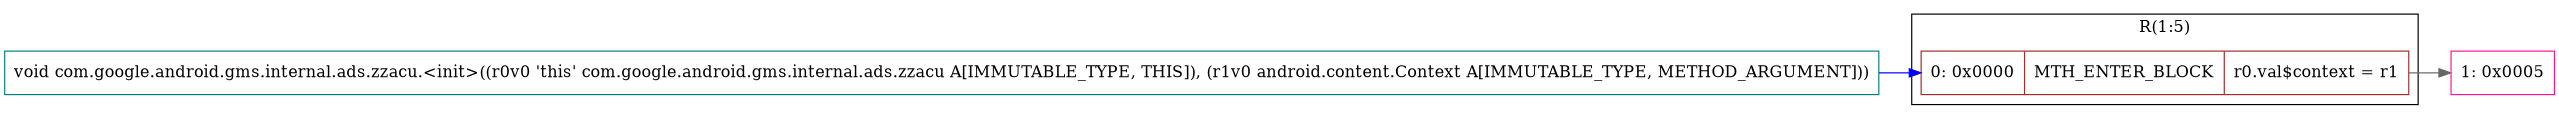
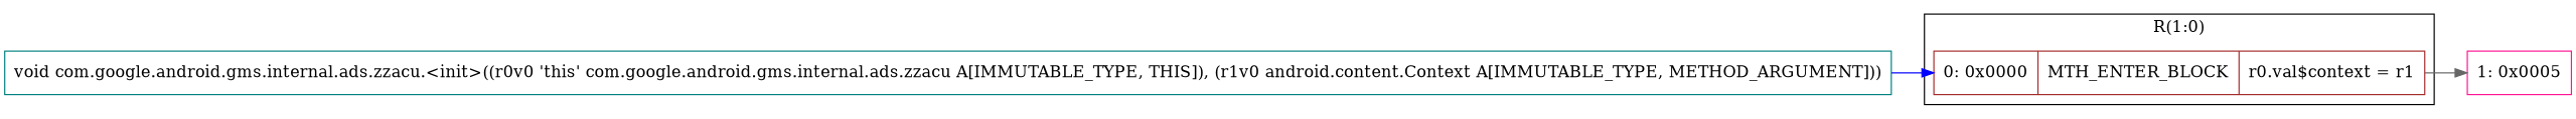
  digraph {
    rankdir=LR
    node [shape=record]
    n1 [color=brown label="{0\:\ 0x0000|MTH_ENTER_BLOCK\l|r0.val$context = r1\l}"]
    n2 [color=deeppink label="{1\:\ 0x0005}"]
    n3 [label="{void com.google.android.gms.internal.ads.zzacu.\<init\>((r0v0 'this' com.google.android.gms.internal.ads.zzacu A[IMMUTABLE_TYPE, THIS]), (r1v0 android.content.Context A[IMMUTABLE_TYPE, METHOD_ARGUMENT])) }" color=teal]
    subgraph cluster_1 {
-     label="R(1:5)"
+     label="R(1:0)"
      n1
    }
    n1 -> n2 [color=gray40]
    n3 -> n1 [color=blue]
  }
